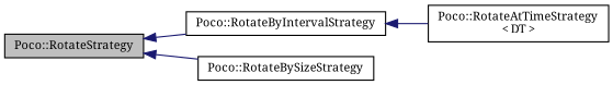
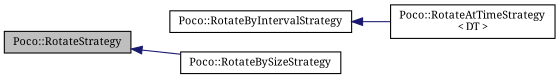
  digraph {
    fontname="Noto Serif"
    rankdir=LR
    node [color=black fillcolor=white fontname="Noto Serif" fontsize=10 shape=record style=filled]
    edge [color=midnightblue dir=back fontname="Noto Serif" fontsize=10 labelfontname=Helvetica labelfontsize=10 style=solid]
    n1 [fillcolor=grey75 fontcolor=black height=0.2 label="Poco::RotateStrategy" width=0.4]
    n2 [height=0.2 label="Poco::RotateByIntervalStrategy" width=0.4]
    n3 [height=0.2 label="Poco::RotateBySizeStrategy" width=0.4]
    n4 [height=0.2 label="Poco::RotateAtTimeStrategy\l\< DT \>" width=0.4]
-   n1 -> n2
    n1 -> n3
    n2 -> n4
  }
